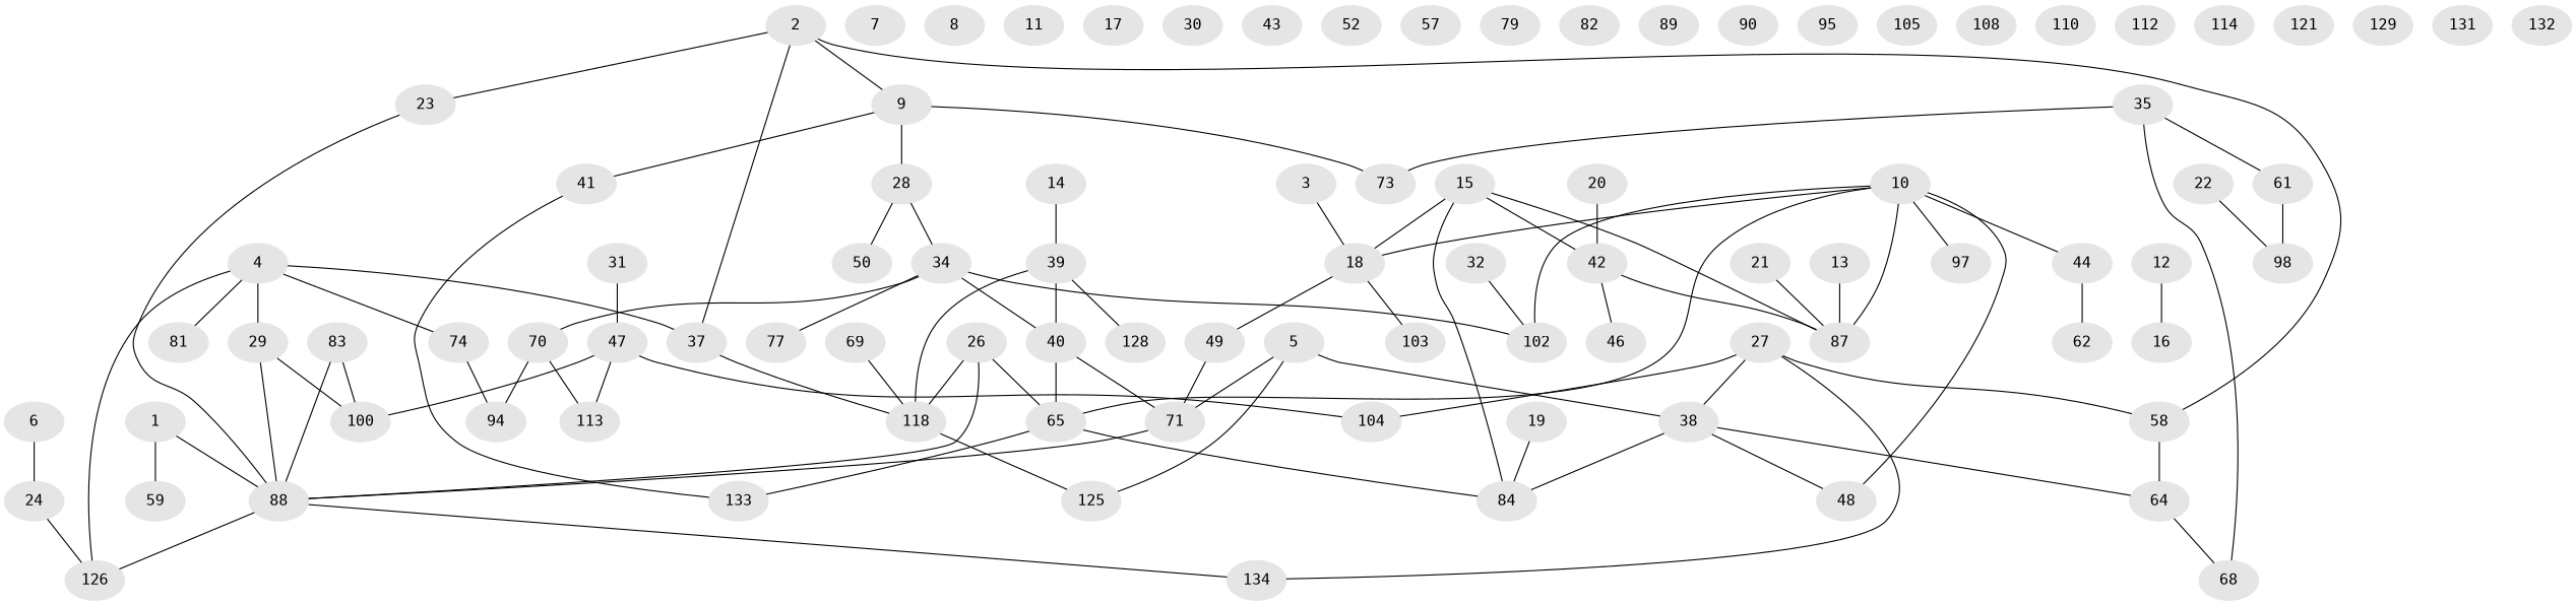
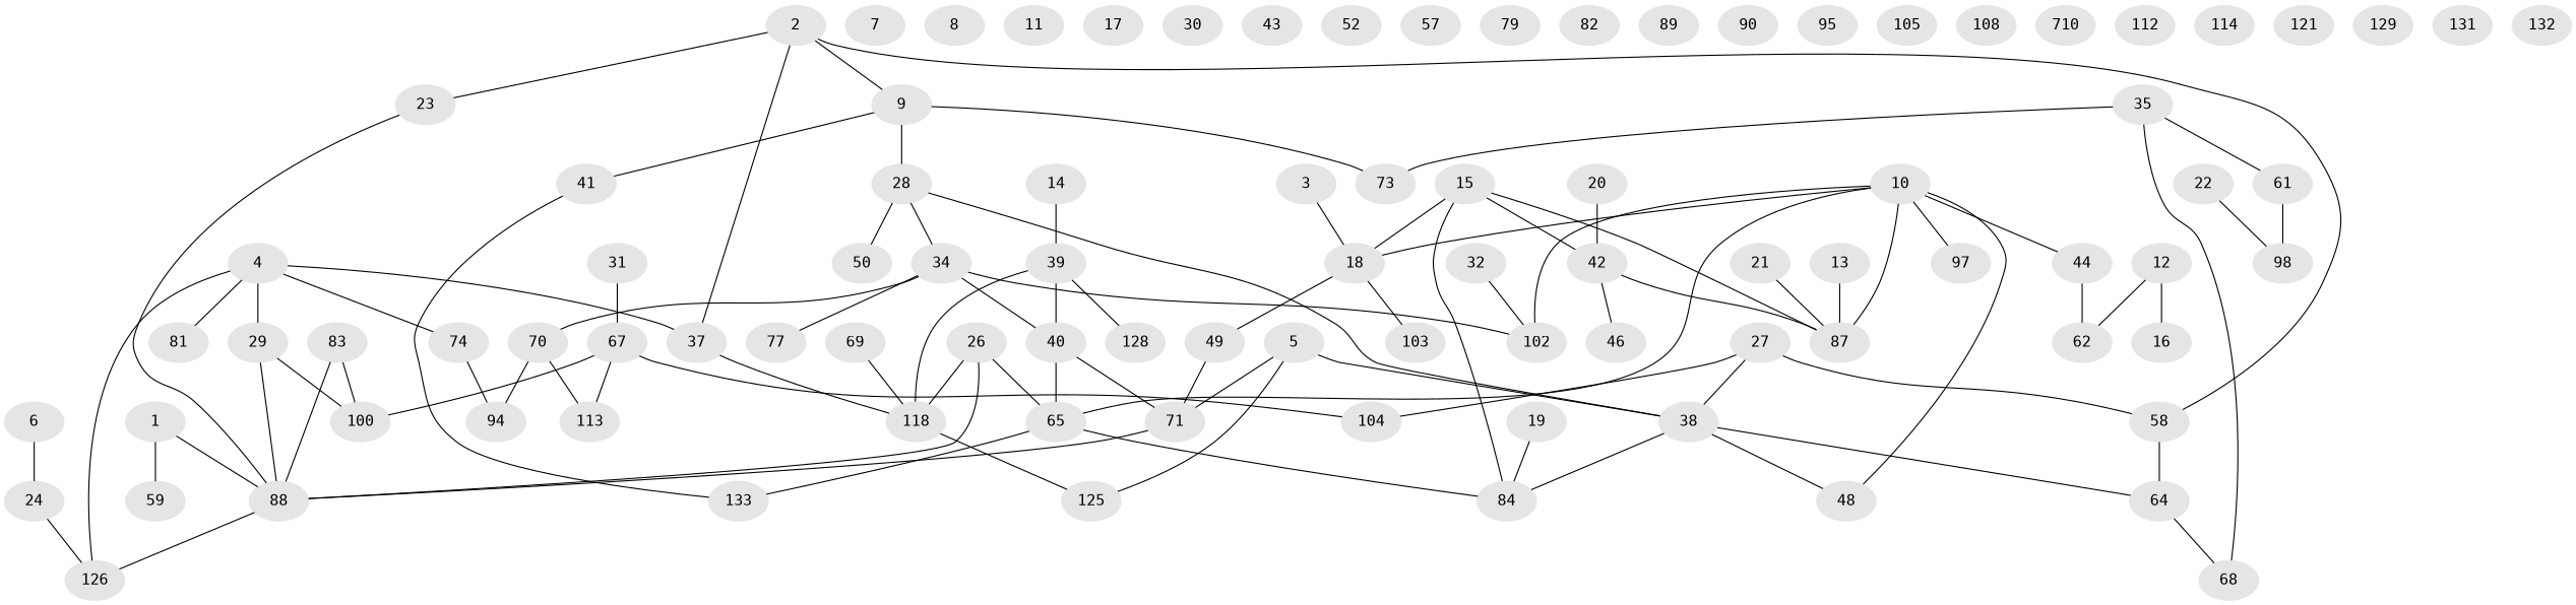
  graph {
    fontname="DejaVu Sans Mono"
    node [color=gray90 fontname="DejaVu Sans Mono" style=filled]
    edge [fontname="DejaVu Sans Mono"]
    1
    59
    88 [super="+96"]
    126
-   134
    2 [super="+107"]
    9 [super="+85"]
    23
    37 [super="+127"]
    58 [super="+106"]
    28 [super="+117"]
    41 [super="+47"]
    73
    118 [super="+120"]
    64 [super="+78"]
    3 [super="+80"]
    18 [super="+135"]
    49
    103
    4 [super="+124"]
    29 [super="+54"]
    74
    81
    100 [super="+109"]
    94
    5 [super="+25"]
    38 [super="+56"]
    71 [super="+72"]
    125
    48 [super="+99"]
    84 [super="+115"]
    6
    24
    7
    8
    34 [super="+60"]
    50
    133
    10 [super="+130"]
    44 [super="+53"]
    65 [super="+76"]
    87 [super="+119"]
    97
    102
    62
    11
    12 [super="+122"]
    16
    13 [super="+36"]
    39 [super="+123"]
    40 [super="+45"]
    128
    14
    113 [super="+136"]
    15 [super="+55"]
    42 [super="+66"]
    46
    17
    19 [super="+51"]
    20 [super="+33"]
    21
    98 [super="+101"]
    22
    26 [super="+93"]
    27 [super="+63"]
    104
    70 [super="+75"]
    77
    30
-   67 [super="+111" label=47]
+   67 [super="+111"]
    31
    32 [super="+86"]
    35 [super="+92"]
    61
    68
    43
    52
    57 [super="+116"]
    69 [super="+91"]
    79
    82
    83
    89
    90
    95
    105
    108
-   110
+   110 [label=710]
    112
    114
    121
    129
    131
    132
    1 -- 59
    1 -- 88
    88 -- 126
-   88 -- 134
    2 -- 9
    2 -- 23
    2 -- 37
    2 -- 58
    9 -- 28
    9 -- 41
    9 -- 73
    23 -- 88
    37 -- 118
    58 -- 64
+   28 -- 38
    28 -- 34
    28 -- 50
    41 -- 133
    118 -- 125
    64 -- 68
    3 -- 18
    18 -- 49 [weight=2]
    18 -- 103
    49 -- 71
    4 -- 126
    4 -- 37
    4 -- 29
    4 -- 74
    4 -- 81
    29 -- 88
    29 -- 100
    74 -- 94
    5 -- 38
    5 -- 71
    5 -- 125
    38 -- 64
    38 -- 48
    38 -- 84
    71 -- 88
    6 -- 24
    24 -- 126
    34 -- 102
    34 -- 40
    34 -- 70
    34 -- 77
    10 -- 18
    10 -- 48
    10 -- 44
    10 -- 65
    10 -- 87
    10 -- 97
    10 -- 102
    44 -- 62
    65 -- 84
    65 -- 133
+   12 -- 62
    12 -- 16
    13 -- 87
    39 -- 118
    39 -- 40
    39 -- 128
    40 -- 71
    40 -- 65
    14 -- 39
    15 -- 18 [weight=2]
    15 -- 84
    15 -- 87
    15 -- 42
    42 -- 87
    42 -- 46
    19 -- 84
    20 -- 42
    21 -- 87
    22 -- 98
    26 -- 88
    26 -- 118
    26 -- 65
-   27 -- 134
    27 -- 58
    27 -- 38
    27 -- 104
    70 -- 94
    70 -- 113
    67 -- 100
    67 -- 113
    67 -- 104
    31 -- 67
    32 -- 102
    35 -- 73
    35 -- 61
    35 -- 68
    61 -- 98
    69 -- 118
    83 -- 88
    83 -- 100
  }
